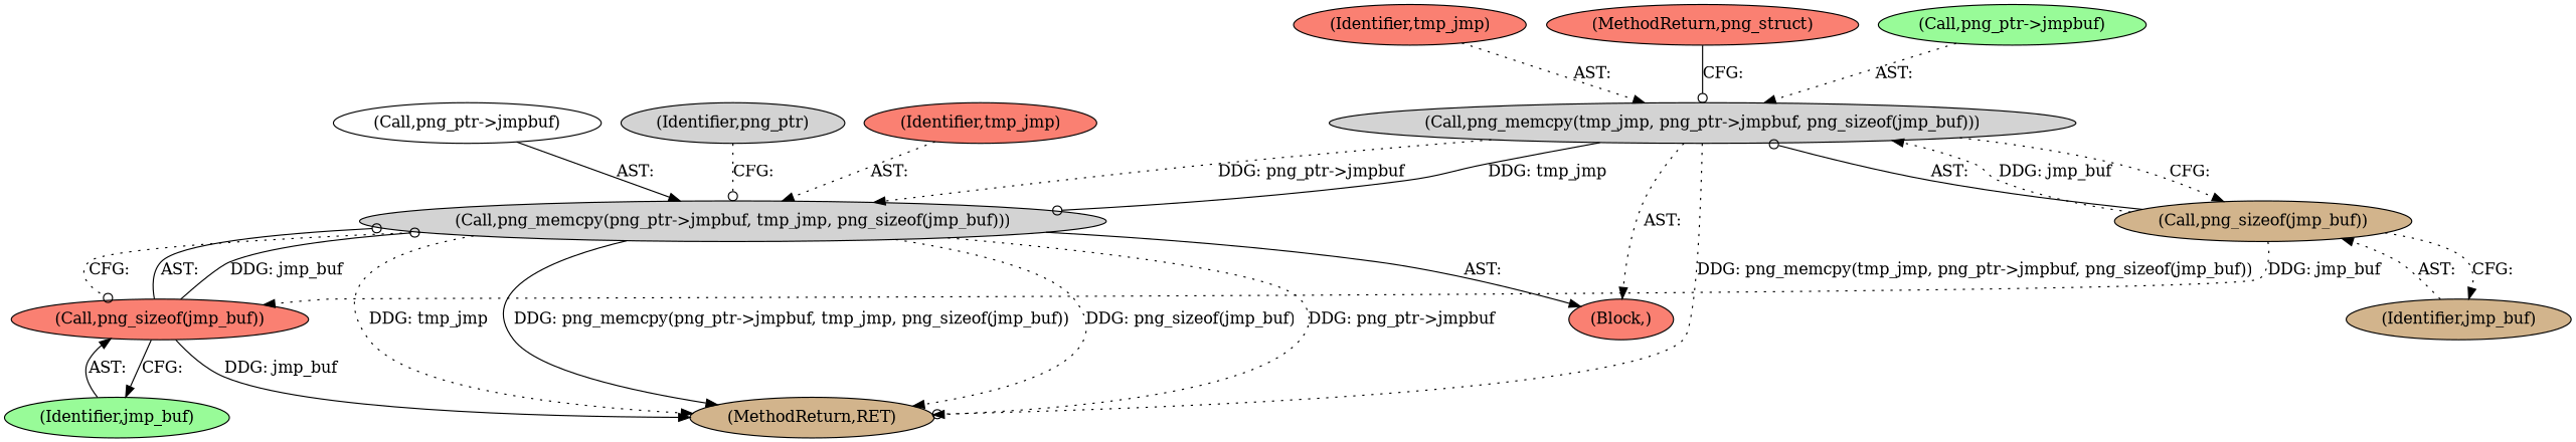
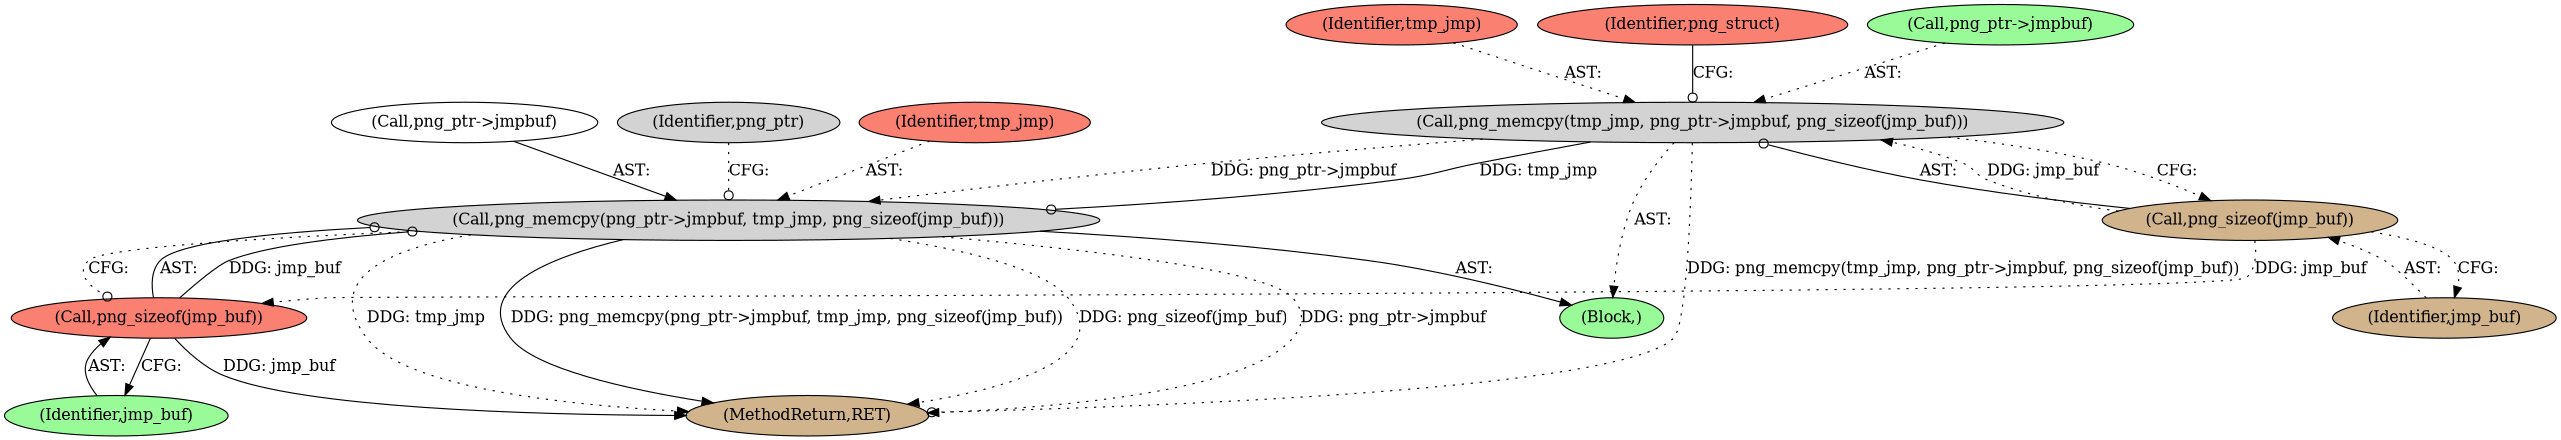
  digraph {
    node [fillcolor=salmon style=filled]
    edge [arrowhead=normal style=dotted]
    n1 [fillcolor=lightgrey label="(Call,png_memcpy(png_ptr->jmpbuf, tmp_jmp, png_sizeof(jmp_buf)))"]
    n2 [label="(Call,png_sizeof(jmp_buf))"]
-   n3 [label="(Block,)"]
+   n3 [fillcolor=palegreen label="(Block,)"]
    n4 [fillcolor=tan label="(MethodReturn,RET)"]
    n5 [fillcolor=palegreen label="(Identifier,jmp_buf)"]
    n6 [fillcolor=lightgrey label="(Call,png_memcpy(tmp_jmp, png_ptr->jmpbuf, png_sizeof(jmp_buf)))"]
    n7 [fillcolor=tan label="(Call,png_sizeof(jmp_buf))"]
    n8 [fillcolor=tan label="(Identifier,jmp_buf)"]
    n9 [label="(Identifier,tmp_jmp)"]
    n10 [fillcolor=white label="(Call,png_ptr->jmpbuf)"]
    n11 [fillcolor=lightgrey label="(Identifier,png_ptr)"]
-   n12 [label="(MethodReturn,png_struct)"]
+   n12 [label="(Identifier,png_struct)"]
    n13 [label="(Identifier,tmp_jmp)"]
    n14 [fillcolor=palegreen label="(Call,png_ptr->jmpbuf)"]
    n1 -> n2 [arrowhead=odot label="CFG: "]
    n1 -> n3 [label="AST: " style=solid]
    n1 -> n4 [label="DDG: png_sizeof(jmp_buf)"]
    n1 -> n4 [label="DDG: png_ptr->jmpbuf"]
    n1 -> n4 [label="DDG: tmp_jmp"]
    n1 -> n4 [label="DDG: png_memcpy(png_ptr->jmpbuf, tmp_jmp, png_sizeof(jmp_buf))" style=solid]
    n2 -> n1 [arrowhead=odot label="AST: " style=solid]
    n2 -> n1 [arrowhead=odot label="DDG: jmp_buf" style=solid]
    n2 -> n4 [label="DDG: jmp_buf" style=solid]
    n2 -> n5 [label="CFG: " style=solid]
    n5 -> n2 [label="AST: " style=solid]
    n6 -> n1 [label="DDG: png_ptr->jmpbuf"]
    n6 -> n1 [arrowhead=odot label="DDG: tmp_jmp" style=solid]
    n6 -> n3 [label="AST: "]
    n6 -> n4 [arrowhead=odot label="DDG: png_memcpy(tmp_jmp, png_ptr->jmpbuf, png_sizeof(jmp_buf))"]
    n6 -> n7 [label="CFG: "]
    n7 -> n2 [label="DDG: jmp_buf"]
    n7 -> n6 [arrowhead=odot label="AST: " style=solid]
    n7 -> n6 [label="DDG: jmp_buf"]
    n7 -> n8 [label="CFG: "]
    n8 -> n7 [label="AST: "]
    n9 -> n6 [label="AST: "]
    n10 -> n1 [label="AST: " style=solid]
    n11 -> n1 [arrowhead=odot label="CFG: "]
    n12 -> n6 [arrowhead=odot label="CFG: " style=solid]
    n13 -> n1 [label="AST: "]
    n14 -> n6 [label="AST: "]
  }
